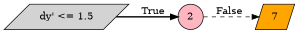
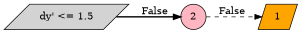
  digraph {
    rankdir=LR
    node [shape=parallelogram style=filled]
    n1 [fillcolor=lightgrey label="dy' <= 1.5"]
    n2 [fillcolor=lightpink label=2 shape=circle]
-   n3 [fillcolor=orange label=7]
-   n1 -> n2 [label=True style=bold]
+   n3 [fillcolor=orange label=1]
+   n1 -> n2 [label=False style=bold]
    n2 -> n3 [label=False style=dashed]
  }
